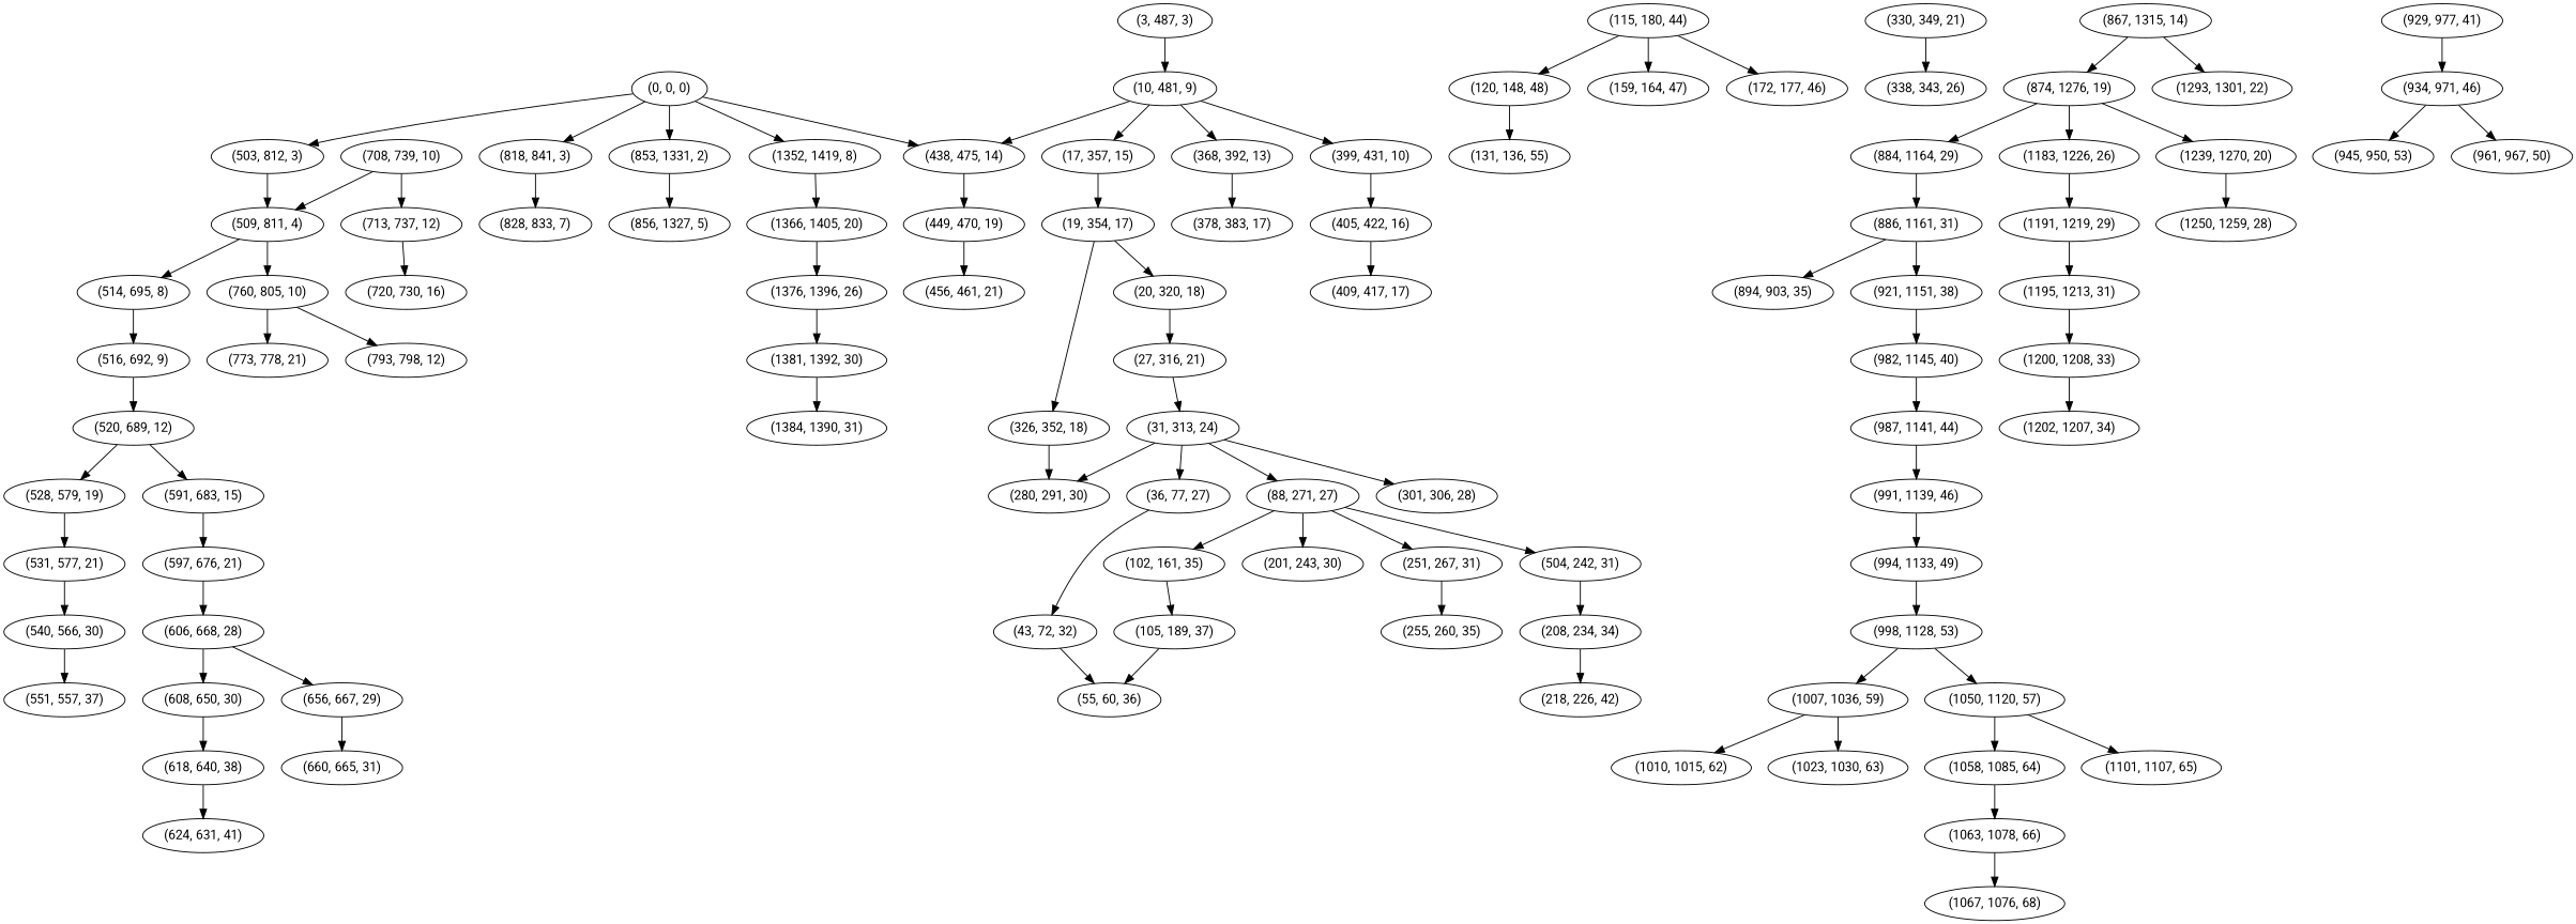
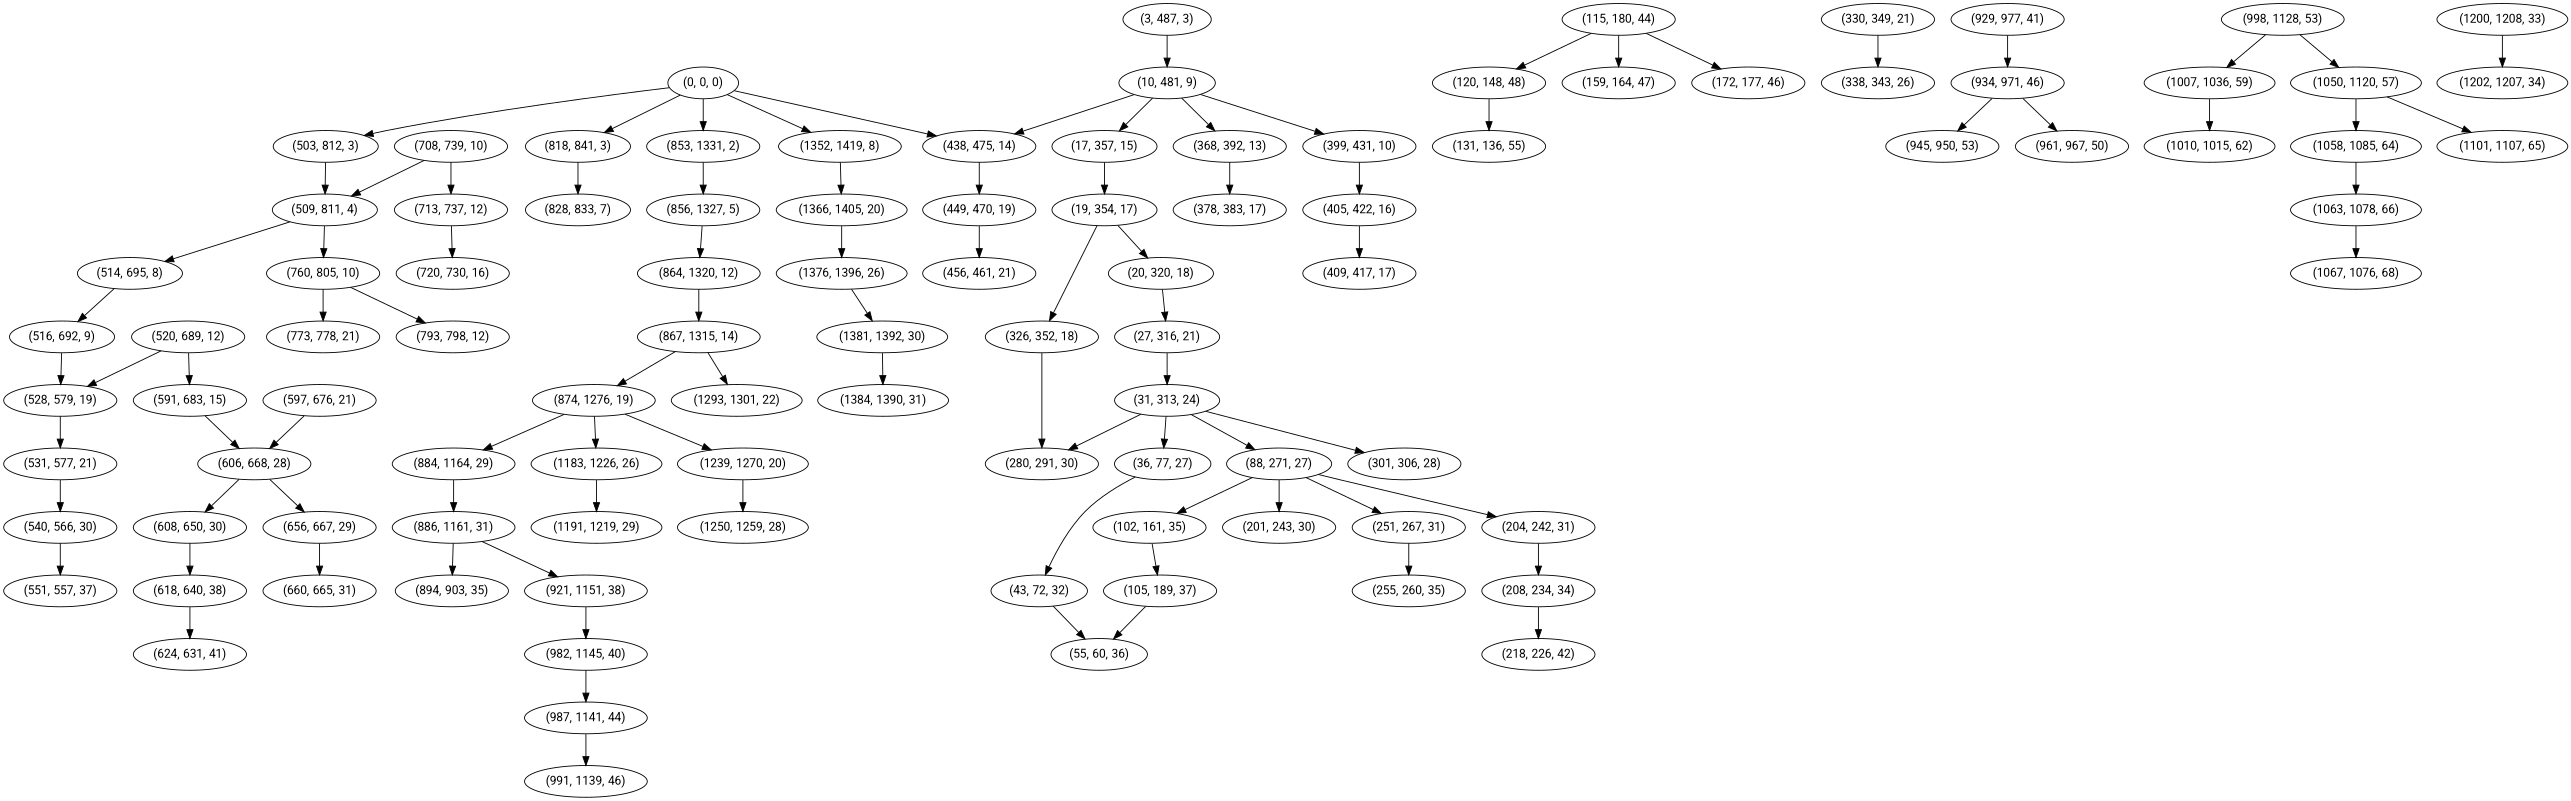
  digraph {
    fontname=Roboto
    node [fontname=Roboto]
    edge [fontname=Roboto]
    "(0, 0, 0)"
    "(503, 812, 3)"
    "(818, 841, 3)"
    "(853, 1331, 2)"
    "(1352, 1419, 8)"
    "(438, 475, 14)"
    "(3, 487, 3)"
    "(10, 481, 9)"
    "(509, 811, 4)"
    "(828, 833, 7)"
    "(856, 1327, 5)"
    "(1366, 1405, 20)"
    "(17, 357, 15)"
    "(368, 392, 13)"
    "(399, 431, 10)"
    "(19, 354, 17)"
    "(378, 383, 17)"
    "(405, 422, 16)"
    "(449, 470, 19)"
    "(20, 320, 18)"
    "(326, 352, 18)"
    "(27, 316, 21)"
    "(280, 291, 30)"
    "(31, 313, 24)"
    "(36, 77, 27)"
    "(88, 271, 27)"
    "(301, 306, 28)"
    "(43, 72, 32)"
    n29 [label="(102, 161, 35)"]
    "(201, 243, 30)"
    "(251, 267, 31)"
-   "(204, 242, 31)" [label="(504, 242, 31)"]
+   "(204, 242, 31)"
    "(55, 60, 36)"
    "(105, 189, 37)"
    "(255, 260, 35)"
    "(115, 180, 44)"
    "(120, 148, 48)"
    "(159, 164, 47)"
    "(172, 177, 46)"
    "(131, 136, 55)"
    "(208, 234, 34)"
    "(218, 226, 42)"
    "(330, 349, 21)"
    "(338, 343, 26)"
    "(409, 417, 17)"
    "(456, 461, 21)"
    "(514, 695, 8)"
    "(760, 805, 10)"
    "(516, 692, 9)"
    "(708, 739, 10)"
    "(713, 737, 12)"
    "(773, 778, 21)"
    "(793, 798, 12)"
    "(520, 689, 12)"
    "(528, 579, 19)"
    "(591, 683, 15)"
    "(531, 577, 21)"
    "(597, 676, 21)"
    "(540, 566, 30)"
    "(551, 557, 37)"
    "(606, 668, 28)"
    "(608, 650, 30)"
    "(656, 667, 29)"
    "(618, 640, 38)"
    "(660, 665, 31)"
    "(624, 631, 41)"
    "(720, 730, 16)"
+   "(864, 1320, 12)"
    "(867, 1315, 14)"
    "(874, 1276, 19)"
    "(1293, 1301, 22)"
    "(884, 1164, 29)"
    "(1183, 1226, 26)"
    "(1239, 1270, 20)"
    "(886, 1161, 31)"
    "(1191, 1219, 29)"
    "(1250, 1259, 28)"
    "(894, 903, 35)"
    "(921, 1151, 38)"
    "(982, 1145, 40)"
    "(929, 977, 41)"
    "(934, 971, 46)"
    "(987, 1141, 44)"
    "(945, 950, 53)"
    "(961, 967, 50)"
    "(991, 1139, 46)"
-   "(994, 1133, 49)"
    "(998, 1128, 53)"
    "(1007, 1036, 59)"
    "(1050, 1120, 57)"
    "(1010, 1015, 62)"
-   "(1023, 1030, 63)"
    "(1058, 1085, 64)"
    "(1101, 1107, 65)"
    "(1063, 1078, 66)"
    "(1067, 1076, 68)"
-   "(1195, 1213, 31)"
    "(1200, 1208, 33)"
    "(1202, 1207, 34)"
    "(1376, 1396, 26)"
    "(1381, 1392, 30)"
    "(1384, 1390, 31)"
    "(0, 0, 0)" -> "(503, 812, 3)"
    "(0, 0, 0)" -> "(818, 841, 3)"
    "(0, 0, 0)" -> "(853, 1331, 2)"
    "(0, 0, 0)" -> "(1352, 1419, 8)"
    "(0, 0, 0)" -> "(438, 475, 14)"
    "(503, 812, 3)" -> "(509, 811, 4)"
    "(818, 841, 3)" -> "(828, 833, 7)"
    "(853, 1331, 2)" -> "(856, 1327, 5)"
    "(1352, 1419, 8)" -> "(1366, 1405, 20)"
    "(438, 475, 14)" -> "(449, 470, 19)"
    "(3, 487, 3)" -> "(10, 481, 9)"
    "(10, 481, 9)" -> "(438, 475, 14)"
    "(10, 481, 9)" -> "(17, 357, 15)"
    "(10, 481, 9)" -> "(368, 392, 13)"
    "(10, 481, 9)" -> "(399, 431, 10)"
    "(509, 811, 4)" -> "(514, 695, 8)"
    "(509, 811, 4)" -> "(760, 805, 10)"
+   "(856, 1327, 5)" -> "(864, 1320, 12)"
    "(1366, 1405, 20)" -> "(1376, 1396, 26)"
    "(17, 357, 15)" -> "(19, 354, 17)"
    "(368, 392, 13)" -> "(378, 383, 17)"
    "(399, 431, 10)" -> "(405, 422, 16)"
    "(19, 354, 17)" -> "(20, 320, 18)"
    "(19, 354, 17)" -> "(326, 352, 18)"
    "(405, 422, 16)" -> "(409, 417, 17)"
    "(449, 470, 19)" -> "(456, 461, 21)"
    "(20, 320, 18)" -> "(27, 316, 21)"
    "(326, 352, 18)" -> "(280, 291, 30)"
    "(27, 316, 21)" -> "(31, 313, 24)"
    "(31, 313, 24)" -> "(280, 291, 30)"
    "(31, 313, 24)" -> "(36, 77, 27)"
    "(31, 313, 24)" -> "(88, 271, 27)"
    "(31, 313, 24)" -> "(301, 306, 28)"
    "(36, 77, 27)" -> "(43, 72, 32)"
    "(88, 271, 27)" -> n29
    "(88, 271, 27)" -> "(201, 243, 30)"
    "(88, 271, 27)" -> "(251, 267, 31)"
    "(88, 271, 27)" -> "(204, 242, 31)"
    "(43, 72, 32)" -> "(55, 60, 36)"
    n29 -> "(105, 189, 37)"
    "(251, 267, 31)" -> "(255, 260, 35)"
    "(204, 242, 31)" -> "(208, 234, 34)"
    "(105, 189, 37)" -> "(55, 60, 36)"
    "(115, 180, 44)" -> "(120, 148, 48)"
    "(115, 180, 44)" -> "(159, 164, 47)"
    "(115, 180, 44)" -> "(172, 177, 46)"
    "(120, 148, 48)" -> "(131, 136, 55)"
    "(208, 234, 34)" -> "(218, 226, 42)"
    "(330, 349, 21)" -> "(338, 343, 26)"
    "(514, 695, 8)" -> "(516, 692, 9)"
    "(760, 805, 10)" -> "(773, 778, 21)"
    "(760, 805, 10)" -> "(793, 798, 12)"
-   "(516, 692, 9)" -> "(520, 689, 12)"
+   "(516, 692, 9)" -> "(528, 579, 19)"
    "(708, 739, 10)" -> "(509, 811, 4)"
    "(708, 739, 10)" -> "(713, 737, 12)"
    "(713, 737, 12)" -> "(720, 730, 16)"
    "(520, 689, 12)" -> "(528, 579, 19)"
    "(520, 689, 12)" -> "(591, 683, 15)"
    "(528, 579, 19)" -> "(531, 577, 21)"
-   "(591, 683, 15)" -> "(597, 676, 21)"
+   "(591, 683, 15)" -> "(606, 668, 28)"
    "(531, 577, 21)" -> "(540, 566, 30)"
    "(597, 676, 21)" -> "(606, 668, 28)"
    "(540, 566, 30)" -> "(551, 557, 37)"
    "(606, 668, 28)" -> "(608, 650, 30)"
    "(606, 668, 28)" -> "(656, 667, 29)"
    "(608, 650, 30)" -> "(618, 640, 38)"
    "(656, 667, 29)" -> "(660, 665, 31)"
    "(618, 640, 38)" -> "(624, 631, 41)"
+   "(864, 1320, 12)" -> "(867, 1315, 14)"
    "(867, 1315, 14)" -> "(874, 1276, 19)"
    "(867, 1315, 14)" -> "(1293, 1301, 22)"
    "(874, 1276, 19)" -> "(884, 1164, 29)"
    "(874, 1276, 19)" -> "(1183, 1226, 26)"
    "(874, 1276, 19)" -> "(1239, 1270, 20)"
    "(884, 1164, 29)" -> "(886, 1161, 31)"
    "(1183, 1226, 26)" -> "(1191, 1219, 29)"
    "(1239, 1270, 20)" -> "(1250, 1259, 28)"
    "(886, 1161, 31)" -> "(894, 903, 35)"
    "(886, 1161, 31)" -> "(921, 1151, 38)"
-   "(1191, 1219, 29)" -> "(1195, 1213, 31)"
    "(921, 1151, 38)" -> "(982, 1145, 40)"
    "(982, 1145, 40)" -> "(987, 1141, 44)"
    "(929, 977, 41)" -> "(934, 971, 46)"
    "(934, 971, 46)" -> "(945, 950, 53)"
    "(934, 971, 46)" -> "(961, 967, 50)"
    "(987, 1141, 44)" -> "(991, 1139, 46)"
-   "(991, 1139, 46)" -> "(994, 1133, 49)"
-   "(994, 1133, 49)" -> "(998, 1128, 53)"
    "(998, 1128, 53)" -> "(1007, 1036, 59)"
    "(998, 1128, 53)" -> "(1050, 1120, 57)"
    "(1007, 1036, 59)" -> "(1010, 1015, 62)"
-   "(1007, 1036, 59)" -> "(1023, 1030, 63)"
    "(1050, 1120, 57)" -> "(1058, 1085, 64)"
    "(1050, 1120, 57)" -> "(1101, 1107, 65)"
    "(1058, 1085, 64)" -> "(1063, 1078, 66)"
    "(1063, 1078, 66)" -> "(1067, 1076, 68)"
-   "(1195, 1213, 31)" -> "(1200, 1208, 33)"
    "(1200, 1208, 33)" -> "(1202, 1207, 34)"
    "(1376, 1396, 26)" -> "(1381, 1392, 30)"
    "(1381, 1392, 30)" -> "(1384, 1390, 31)"
  }
